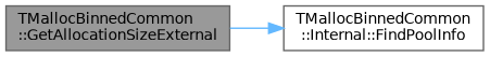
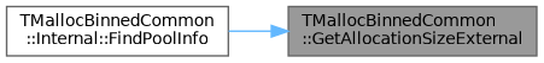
  digraph {
    rankdir=LR
    node [fontname=Helvetica fontsize=10 shape=box style=filled]
    n1 [color=gray40 fillcolor=grey60 fontcolor=black height=0.2 label="TMallocBinnedCommon\l::GetAllocationSizeExternal" width=0.4]
    n2 [color=grey40 fillcolor=white height=0.2 label="TMallocBinnedCommon\l::Internal::FindPoolInfo" width=0.4]
-   n1 -> n2 [color=steelblue1 fontname=Helvetica fontsize=10 labelfontname=Helvetica labelfontsize=10 style=solid]
+   n2 -> n1 [color=steelblue1 fontname=Helvetica fontsize=10 labelfontname=Helvetica labelfontsize=10 style=solid]
  }
